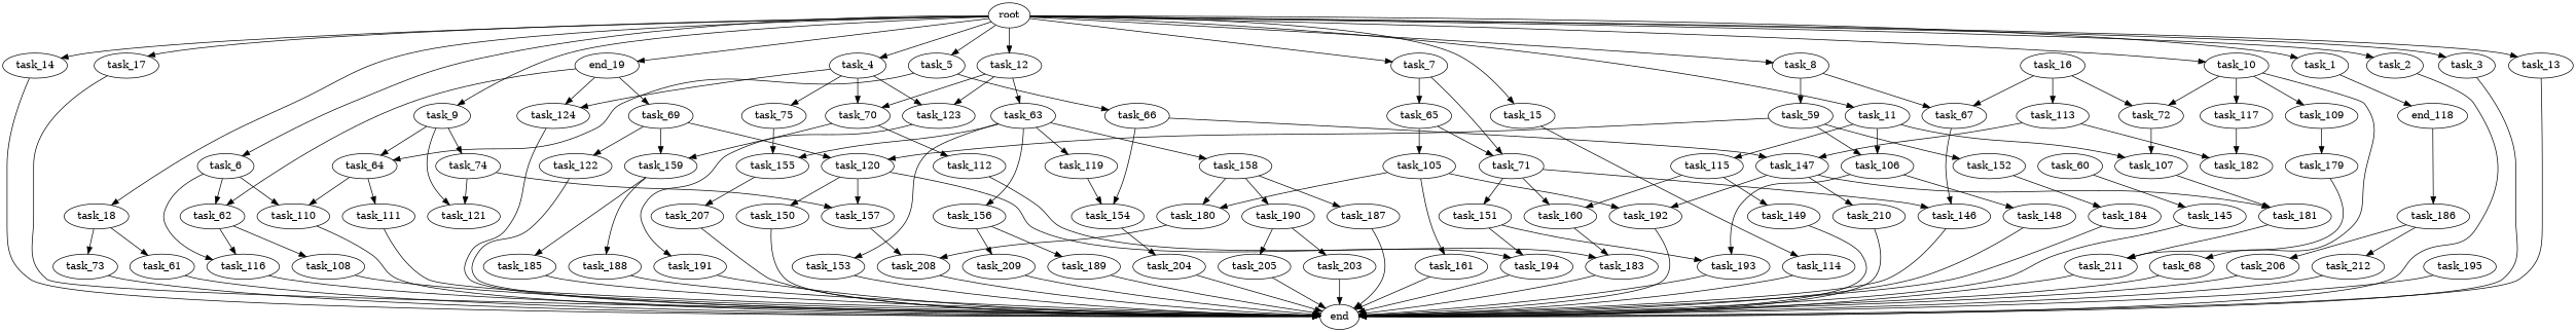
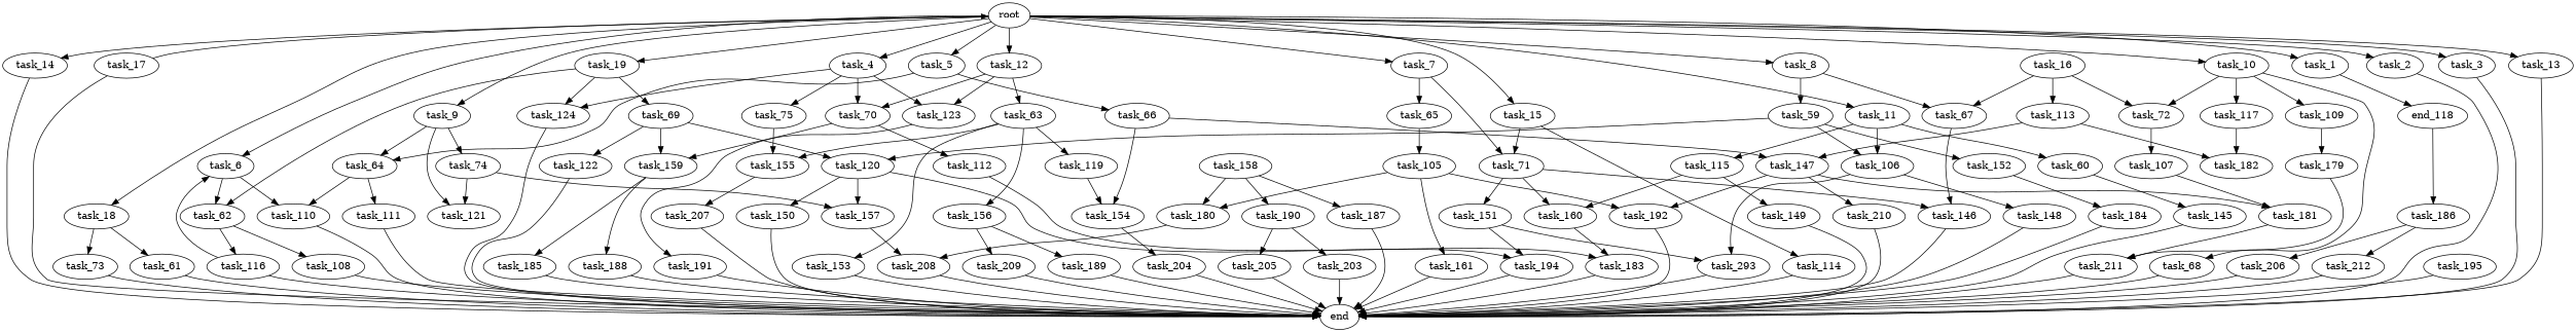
  digraph {
    root
    task_1
    task_2
    task_3
    task_4
    task_5
    task_6
    task_7
    task_8
    task_9
    task_10
    task_11
    task_12
    task_13
    task_14
    task_15
    task_17
    task_18
-   task_19 [label=end_19]
+   task_19
    n20 [label=end_118]
    end
    task_70
    task_75
    task_123
    task_124
    task_64
    task_66
    task_62
    task_110
    task_116
    task_65
    task_71
    task_59
    task_67
    task_74
    task_121
    task_68
    task_72
    task_109
    task_117
    task_60
    task_106
    task_115
    task_63
    task_114
    task_16
    task_113
    task_61
    task_73
    task_69
    task_186
    task_159
    task_112
    task_155
    task_191
    task_111
    task_147
    task_154
    task_108
    task_105
    task_146
    task_151
    task_160
    task_120
    task_152
    task_157
    task_107
    task_179
    task_182
    task_145
    task_148
-   task_193
+   task_193 [label=task_293]
    task_149
    task_119
    task_153
    task_156
    task_158
    task_122
    task_150
    task_194
    task_184
    task_207
    task_189
    task_209
    task_180
    task_187
    task_190
    task_161
    task_192
    task_181
    task_210
    task_204
    task_185
    task_188
    task_183
    task_208
    task_211
    task_206
    task_212
    task_195
    task_203
    task_205
    root -> task_1
    root -> task_2
    root -> task_3
    root -> task_4
    root -> task_5
    root -> task_6
    root -> task_7
    root -> task_8
    root -> task_9
    root -> task_10
    root -> task_11
    root -> task_12
    root -> task_13
    root -> task_14
    root -> task_15
-   root -> task_17
+   task_17 -> root
    root -> task_18
    root -> task_19
    task_1 -> n20
    task_2 -> end
    task_3 -> end
    task_4 -> task_70
    task_4 -> task_75
    task_4 -> task_123
    task_4 -> task_124
    task_5 -> task_64
    task_5 -> task_66
    task_6 -> task_62
    task_6 -> task_110
-   task_6 -> task_116
+   task_116 -> task_6
    task_7 -> task_65
    task_7 -> task_71
    task_8 -> task_59
    task_8 -> task_67
    task_9 -> task_64
    task_9 -> task_74
    task_9 -> task_121
    task_10 -> task_68
    task_10 -> task_72
    task_10 -> task_109
    task_10 -> task_117
-   task_11 -> task_107
+   task_11 -> task_60
    task_11 -> task_106
    task_11 -> task_115
    task_12 -> task_70
    task_12 -> task_123
    task_12 -> task_63
    task_13 -> end
    task_14 -> end
-   task_65 -> task_71
+   task_15 -> task_71
    task_15 -> task_114
    task_17 -> end
    task_18 -> task_61
    task_18 -> task_73
    task_19 -> task_124
    task_19 -> task_62
    task_19 -> task_69
    n20 -> task_186
    task_70 -> task_159
    task_70 -> task_112
    task_75 -> task_155
    task_123 -> task_191
    task_124 -> end
    task_64 -> task_110
    task_64 -> task_111
    task_66 -> task_147
    task_66 -> task_154
    task_62 -> task_116
    task_62 -> task_108
    task_110 -> end
    task_116 -> end
    task_65 -> task_105
    task_71 -> task_146
    task_71 -> task_151
    task_71 -> task_160
    task_59 -> task_106
    task_59 -> task_120
    task_59 -> task_152
    task_67 -> task_146
    task_74 -> task_121
    task_74 -> task_157
    task_68 -> end
    task_72 -> task_107
    task_109 -> task_179
    task_117 -> task_182
    task_60 -> task_145
    task_106 -> task_148
    task_106 -> task_193
    task_115 -> task_160
    task_115 -> task_149
    task_63 -> task_155
    task_63 -> task_119
    task_63 -> task_153
    task_63 -> task_156
-   task_63 -> task_158
    task_114 -> end
    task_16 -> task_67
    task_16 -> task_72
    task_16 -> task_113
    task_113 -> task_147
    task_113 -> task_182
    task_61 -> end
    task_73 -> end
    task_69 -> task_159
    task_69 -> task_120
    task_69 -> task_122
    task_186 -> task_206
    task_186 -> task_212
    task_159 -> task_185
    task_159 -> task_188
    task_112 -> task_183
    task_155 -> task_207
    task_191 -> end
    task_111 -> end
    task_147 -> task_192
    task_147 -> task_181
    task_147 -> task_210
    task_154 -> task_204
    task_108 -> end
    task_105 -> task_180
    task_105 -> task_161
    task_105 -> task_192
    task_146 -> end
    task_151 -> task_193
    task_151 -> task_194
    task_160 -> task_183
    task_120 -> task_157
    task_120 -> task_150
    task_120 -> task_194
    task_152 -> task_184
    task_157 -> task_208
    task_107 -> task_181
    task_179 -> task_211
    task_145 -> end
    task_148 -> end
    task_193 -> end
    task_149 -> end
    task_119 -> task_154
    task_153 -> end
    task_156 -> task_189
    task_156 -> task_209
    task_158 -> task_180
    task_158 -> task_187
    task_158 -> task_190
    task_122 -> end
    task_150 -> end
    task_194 -> end
    task_184 -> end
    task_207 -> end
    task_189 -> end
    task_209 -> end
    task_180 -> task_208
    task_187 -> end
    task_190 -> task_203
    task_190 -> task_205
    task_161 -> end
    task_192 -> end
    task_181 -> task_211
    task_210 -> end
    task_204 -> end
    task_185 -> end
    task_188 -> end
    task_183 -> end
    task_208 -> end
    task_211 -> end
    task_206 -> end
    task_212 -> end
    task_195 -> end
    task_203 -> end
    task_205 -> end
  }
